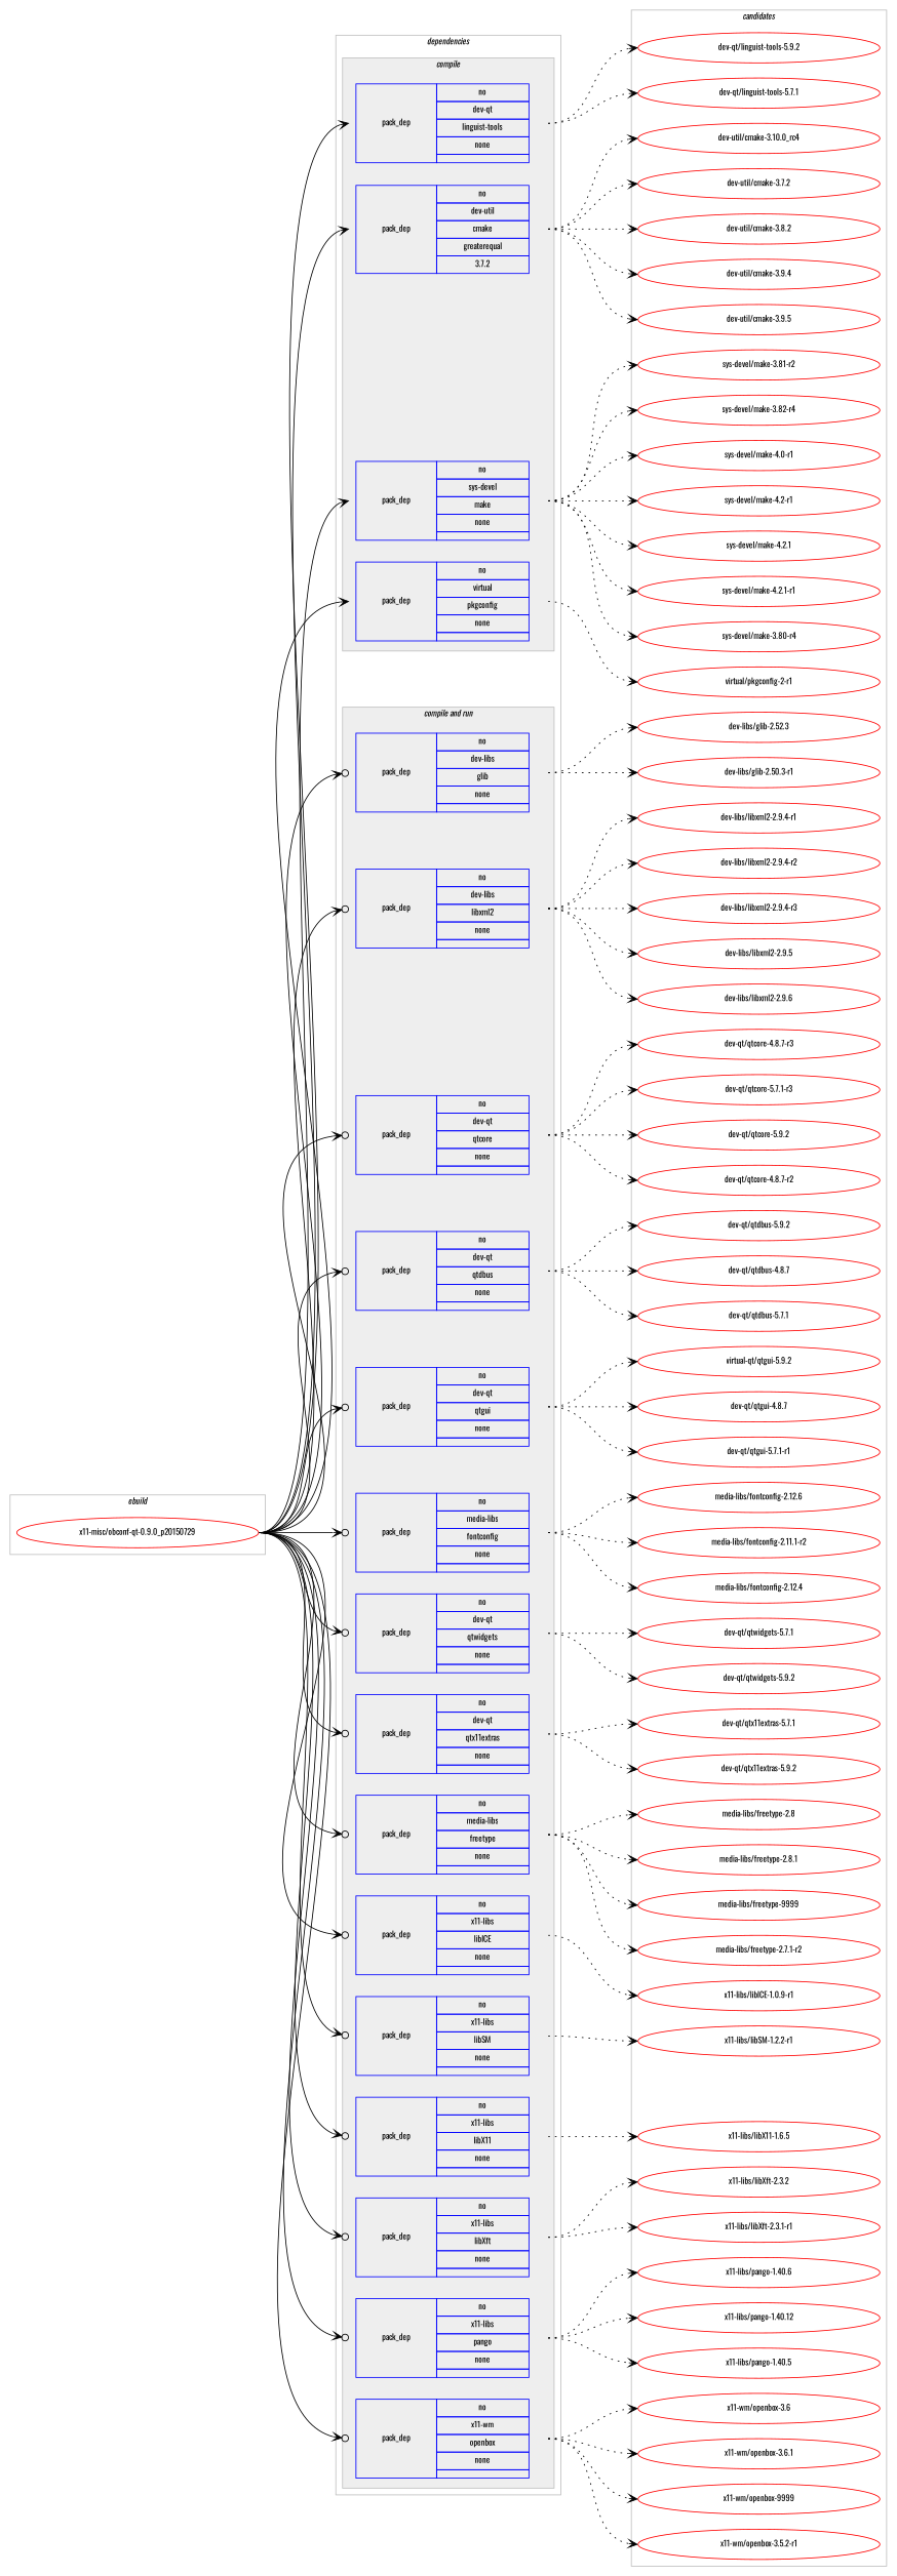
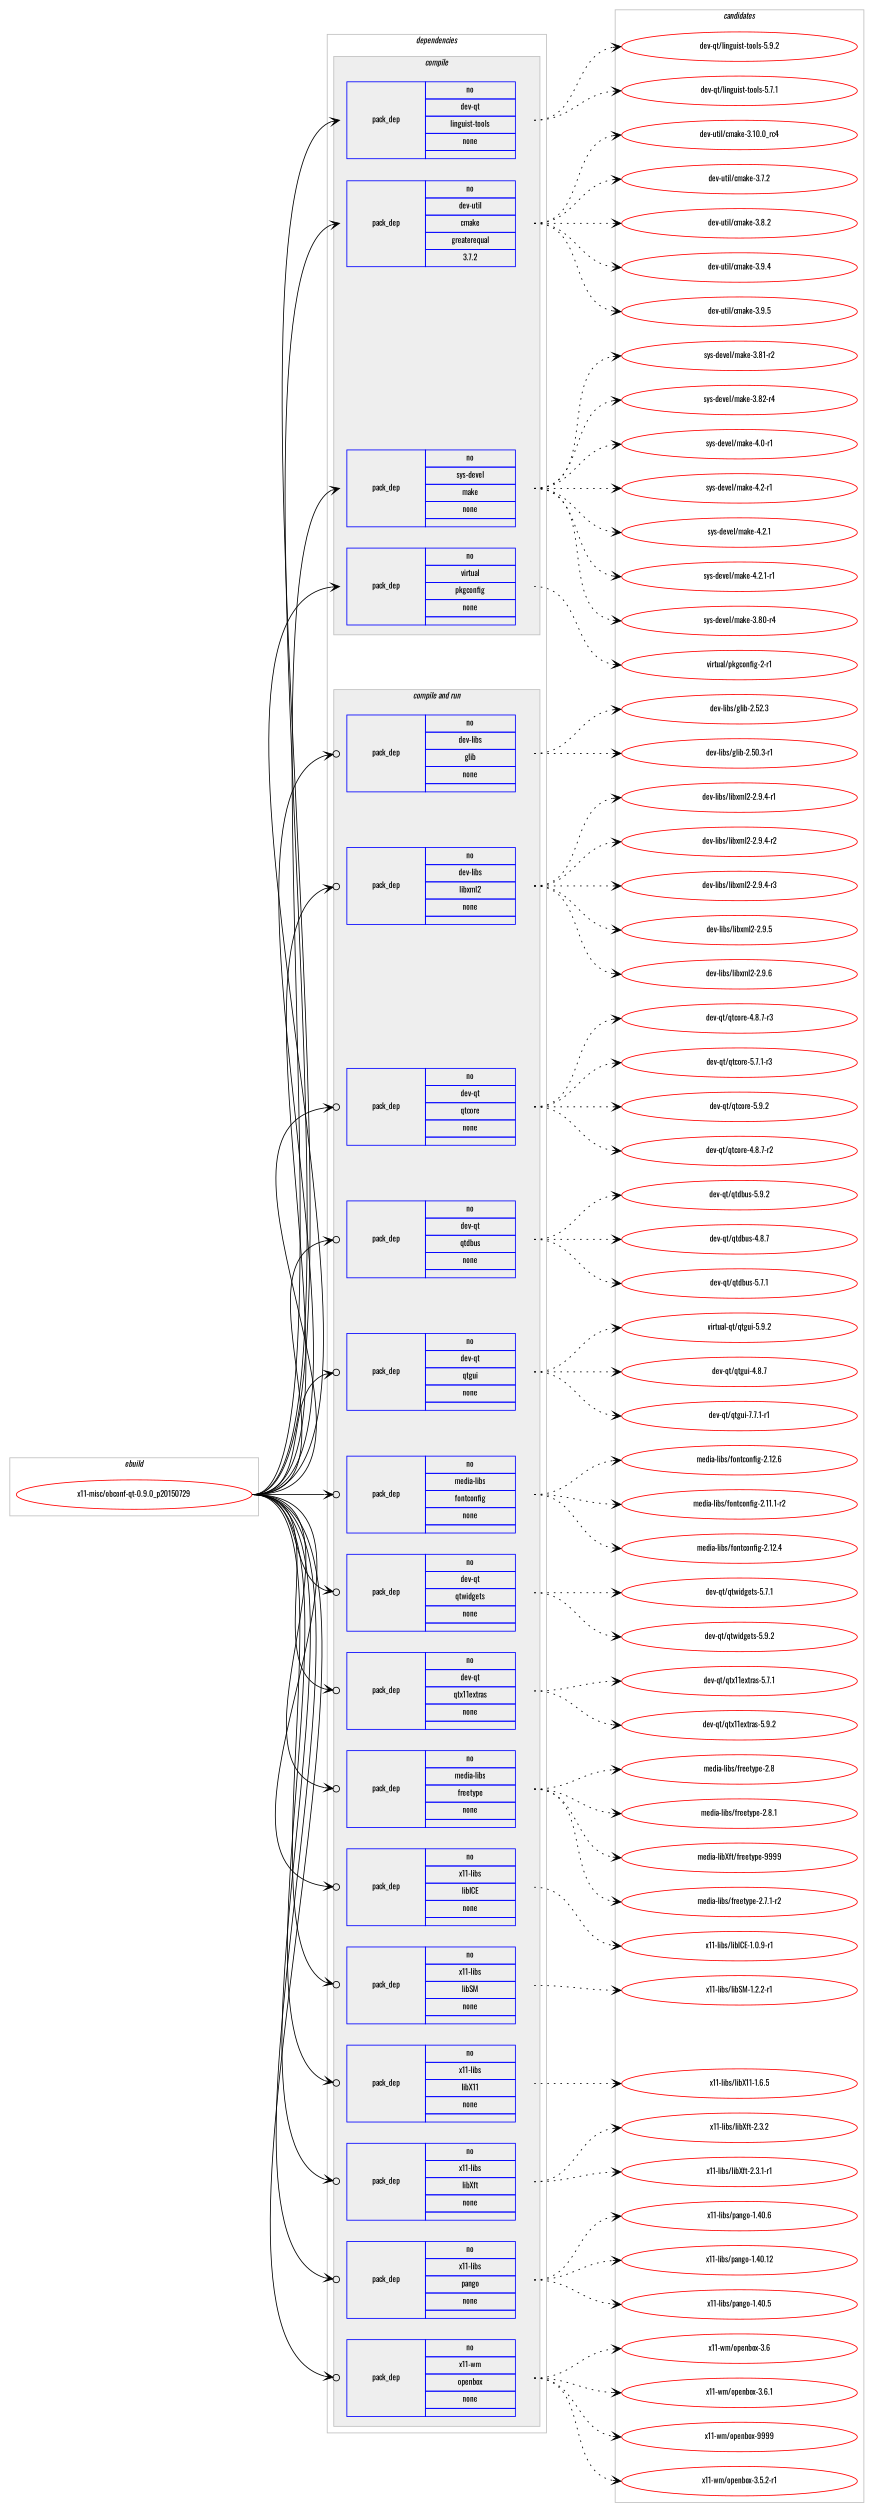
  digraph {
    compound=true
    concentrate=true
    fontname=Oswald
    fontsize=10
    newrank=true
    rankdir=LR
    ranksep=1.5
    node [color=red fontname=Oswald fontsize=10]
    edge [arrowhead=vee fontname=Oswald headport=w style=dotted tailport=e weight=100]
    n1 [label="x11-misc/obconf-qt-0.9.0_p20150729" width=4]
    n2 [color=blue label=<<TABLE BORDER="0" CELLBORDER="1" CELLSPACING="0" CELLPADDING="4" WIDTH="220"><TR><TD ROWSPAN="6" CELLPADDING="30">pack_dep</TD></TR><TR><TD WIDTH="110">no</TD></TR><TR><TD>dev-qt</TD></TR><TR><TD>linguist-tools</TD></TR><TR><TD>none</TD></TR><TR><TD></TD></TR></TABLE>> shape=none]
    n3 [color=blue label=<<TABLE BORDER="0" CELLBORDER="1" CELLSPACING="0" CELLPADDING="4" WIDTH="220"><TR><TD ROWSPAN="6" CELLPADDING="30">pack_dep</TD></TR><TR><TD WIDTH="110">no</TD></TR><TR><TD>dev-util</TD></TR><TR><TD>cmake</TD></TR><TR><TD>greaterequal</TD></TR><TR><TD>3.7.2</TD></TR></TABLE>> shape=none]
    n4 [color=blue label=<<TABLE BORDER="0" CELLBORDER="1" CELLSPACING="0" CELLPADDING="4" WIDTH="220"><TR><TD ROWSPAN="6" CELLPADDING="30">pack_dep</TD></TR><TR><TD WIDTH="110">no</TD></TR><TR><TD>sys-devel</TD></TR><TR><TD>make</TD></TR><TR><TD>none</TD></TR><TR><TD></TD></TR></TABLE>> shape=none]
    n5 [color=blue label=<<TABLE BORDER="0" CELLBORDER="1" CELLSPACING="0" CELLPADDING="4" WIDTH="220"><TR><TD ROWSPAN="6" CELLPADDING="30">pack_dep</TD></TR><TR><TD WIDTH="110">no</TD></TR><TR><TD>virtual</TD></TR><TR><TD>pkgconfig</TD></TR><TR><TD>none</TD></TR><TR><TD></TD></TR></TABLE>> shape=none]
    n6 [color=blue label=<<TABLE BORDER="0" CELLBORDER="1" CELLSPACING="0" CELLPADDING="4" WIDTH="220"><TR><TD ROWSPAN="6" CELLPADDING="30">pack_dep</TD></TR><TR><TD WIDTH="110">no</TD></TR><TR><TD>dev-libs</TD></TR><TR><TD>glib</TD></TR><TR><TD>none</TD></TR><TR><TD></TD></TR></TABLE>> shape=none]
    n7 [color=blue label=<<TABLE BORDER="0" CELLBORDER="1" CELLSPACING="0" CELLPADDING="4" WIDTH="220"><TR><TD ROWSPAN="6" CELLPADDING="30">pack_dep</TD></TR><TR><TD WIDTH="110">no</TD></TR><TR><TD>dev-libs</TD></TR><TR><TD>libxml2</TD></TR><TR><TD>none</TD></TR><TR><TD></TD></TR></TABLE>> shape=none]
    n8 [color=blue label=<<TABLE BORDER="0" CELLBORDER="1" CELLSPACING="0" CELLPADDING="4" WIDTH="220"><TR><TD ROWSPAN="6" CELLPADDING="30">pack_dep</TD></TR><TR><TD WIDTH="110">no</TD></TR><TR><TD>dev-qt</TD></TR><TR><TD>qtcore</TD></TR><TR><TD>none</TD></TR><TR><TD></TD></TR></TABLE>> shape=none]
    n9 [color=blue label=<<TABLE BORDER="0" CELLBORDER="1" CELLSPACING="0" CELLPADDING="4" WIDTH="220"><TR><TD ROWSPAN="6" CELLPADDING="30">pack_dep</TD></TR><TR><TD WIDTH="110">no</TD></TR><TR><TD>dev-qt</TD></TR><TR><TD>qtdbus</TD></TR><TR><TD>none</TD></TR><TR><TD></TD></TR></TABLE>> shape=none]
    n10 [color=blue label=<<TABLE BORDER="0" CELLBORDER="1" CELLSPACING="0" CELLPADDING="4" WIDTH="220"><TR><TD ROWSPAN="6" CELLPADDING="30">pack_dep</TD></TR><TR><TD WIDTH="110">no</TD></TR><TR><TD>dev-qt</TD></TR><TR><TD>qtgui</TD></TR><TR><TD>none</TD></TR><TR><TD></TD></TR></TABLE>> shape=none]
    n11 [color=blue label=<<TABLE BORDER="0" CELLBORDER="1" CELLSPACING="0" CELLPADDING="4" WIDTH="220"><TR><TD ROWSPAN="6" CELLPADDING="30">pack_dep</TD></TR><TR><TD WIDTH="110">no</TD></TR><TR><TD>media-libs</TD></TR><TR><TD>fontconfig</TD></TR><TR><TD>none</TD></TR><TR><TD></TD></TR></TABLE>> shape=none]
    n12 [color=blue label=<<TABLE BORDER="0" CELLBORDER="1" CELLSPACING="0" CELLPADDING="4" WIDTH="220"><TR><TD ROWSPAN="6" CELLPADDING="30">pack_dep</TD></TR><TR><TD WIDTH="110">no</TD></TR><TR><TD>dev-qt</TD></TR><TR><TD>qtwidgets</TD></TR><TR><TD>none</TD></TR><TR><TD></TD></TR></TABLE>> shape=none]
    n13 [color=blue label=<<TABLE BORDER="0" CELLBORDER="1" CELLSPACING="0" CELLPADDING="4" WIDTH="220"><TR><TD ROWSPAN="6" CELLPADDING="30">pack_dep</TD></TR><TR><TD WIDTH="110">no</TD></TR><TR><TD>dev-qt</TD></TR><TR><TD>qtx11extras</TD></TR><TR><TD>none</TD></TR><TR><TD></TD></TR></TABLE>> shape=none]
    n14 [color=blue label=<<TABLE BORDER="0" CELLBORDER="1" CELLSPACING="0" CELLPADDING="4" WIDTH="220"><TR><TD ROWSPAN="6" CELLPADDING="30">pack_dep</TD></TR><TR><TD WIDTH="110">no</TD></TR><TR><TD>media-libs</TD></TR><TR><TD>freetype</TD></TR><TR><TD>none</TD></TR><TR><TD></TD></TR></TABLE>> shape=none]
    n15 [color=blue label=<<TABLE BORDER="0" CELLBORDER="1" CELLSPACING="0" CELLPADDING="4" WIDTH="220"><TR><TD ROWSPAN="6" CELLPADDING="30">pack_dep</TD></TR><TR><TD WIDTH="110">no</TD></TR><TR><TD>x11-libs</TD></TR><TR><TD>libICE</TD></TR><TR><TD>none</TD></TR><TR><TD></TD></TR></TABLE>> shape=none]
    n16 [color=blue label=<<TABLE BORDER="0" CELLBORDER="1" CELLSPACING="0" CELLPADDING="4" WIDTH="220"><TR><TD ROWSPAN="6" CELLPADDING="30">pack_dep</TD></TR><TR><TD WIDTH="110">no</TD></TR><TR><TD>x11-libs</TD></TR><TR><TD>libSM</TD></TR><TR><TD>none</TD></TR><TR><TD></TD></TR></TABLE>> shape=none]
    n17 [color=blue label=<<TABLE BORDER="0" CELLBORDER="1" CELLSPACING="0" CELLPADDING="4" WIDTH="220"><TR><TD ROWSPAN="6" CELLPADDING="30">pack_dep</TD></TR><TR><TD WIDTH="110">no</TD></TR><TR><TD>x11-libs</TD></TR><TR><TD>libX11</TD></TR><TR><TD>none</TD></TR><TR><TD></TD></TR></TABLE>> shape=none]
    n18 [color=blue label=<<TABLE BORDER="0" CELLBORDER="1" CELLSPACING="0" CELLPADDING="4" WIDTH="220"><TR><TD ROWSPAN="6" CELLPADDING="30">pack_dep</TD></TR><TR><TD WIDTH="110">no</TD></TR><TR><TD>x11-libs</TD></TR><TR><TD>libXft</TD></TR><TR><TD>none</TD></TR><TR><TD></TD></TR></TABLE>> shape=none]
    n19 [color=blue label=<<TABLE BORDER="0" CELLBORDER="1" CELLSPACING="0" CELLPADDING="4" WIDTH="220"><TR><TD ROWSPAN="6" CELLPADDING="30">pack_dep</TD></TR><TR><TD WIDTH="110">no</TD></TR><TR><TD>x11-libs</TD></TR><TR><TD>pango</TD></TR><TR><TD>none</TD></TR><TR><TD></TD></TR></TABLE>> shape=none]
    n20 [color=blue label=<<TABLE BORDER="0" CELLBORDER="1" CELLSPACING="0" CELLPADDING="4" WIDTH="220"><TR><TD ROWSPAN="6" CELLPADDING="30">pack_dep</TD></TR><TR><TD WIDTH="110">no</TD></TR><TR><TD>x11-wm</TD></TR><TR><TD>openbox</TD></TR><TR><TD>none</TD></TR><TR><TD></TD></TR></TABLE>> shape=none]
    n21 [label="dev-qt/linguist-tools-5.7.1" width=4]
    n22 [label="dev-qt/linguist-tools-5.9.2" width=4]
    n23 [label="dev-util/cmake-3.10.0_rc4" width=4]
    n24 [label="dev-util/cmake-3.7.2" width=4]
    n25 [label="dev-util/cmake-3.8.2" width=4]
    n26 [label="dev-util/cmake-3.9.4" width=4]
    n27 [label="dev-util/cmake-3.9.5" width=4]
    n28 [label="sys-devel/make-3.80-r4" width=4]
    n29 [label="sys-devel/make-3.81-r2" width=4]
    n30 [label="sys-devel/make-3.82-r4" width=4]
    n31 [label="sys-devel/make-4.0-r1" width=4]
    n32 [label="sys-devel/make-4.2-r1" width=4]
    n33 [label="sys-devel/make-4.2.1" width=4]
    n34 [label="sys-devel/make-4.2.1-r1" width=4]
    n35 [label="virtual/pkgconfig-2-r1" width=4]
    n36 [label="dev-libs/glib-2.50.3-r1" width=4]
    n37 [label="dev-libs/glib-2.52.3" width=4]
    n38 [label="dev-libs/libxml2-2.9.4-r1" width=4]
    n39 [label="dev-libs/libxml2-2.9.4-r2" width=4]
    n40 [label="dev-libs/libxml2-2.9.4-r3" width=4]
    n41 [label="dev-libs/libxml2-2.9.5" width=4]
    n42 [label="dev-libs/libxml2-2.9.6" width=4]
    n43 [label="dev-qt/qtcore-4.8.7-r2" width=4]
    n44 [label="dev-qt/qtcore-4.8.7-r3" width=4]
    n45 [label="dev-qt/qtcore-5.7.1-r3" width=4]
    n46 [label="dev-qt/qtcore-5.9.2" width=4]
    n47 [label="dev-qt/qtdbus-4.8.7" width=4]
    n48 [label="dev-qt/qtdbus-5.7.1" width=4]
    n49 [label="dev-qt/qtdbus-5.9.2" width=4]
    n50 [label="dev-qt/qtgui-4.8.7" width=4]
-   n51 [label="dev-qt/qtgui-5.7.1-r1" width=4]
+   n51 [label="dev-qt/qtgui-7.7.1-r1" width=4]
    n52 [label="virtual-qt/qtgui-5.9.2" width=4]
    n53 [label="dev-qt/qtwidgets-5.7.1" width=4]
    n54 [label="dev-qt/qtwidgets-5.9.2" width=4]
    n55 [label="dev-qt/qtx11extras-5.7.1" width=4]
    n56 [label="dev-qt/qtx11extras-5.9.2" width=4]
    n57 [label="media-libs/fontconfig-2.11.1-r2" width=4]
    n58 [label="media-libs/fontconfig-2.12.4" width=4]
    n59 [label="media-libs/fontconfig-2.12.6" width=4]
    n60 [label="media-libs/freetype-2.7.1-r2" width=4]
    n61 [label="media-libs/freetype-2.8" width=4]
    n62 [label="media-libs/freetype-2.8.1" width=4]
-   n63 [label="media-libs/freetype-9999" width=4]
+   n63 [label="media-libXft/freetype-9999" width=4]
    n64 [label="x11-libs/libICE-1.0.9-r1" width=4]
    n65 [label="x11-libs/libSM-1.2.2-r1" width=4]
    n66 [label="x11-libs/libX11-1.6.5" width=4]
    n67 [label="x11-libs/libXft-2.3.1-r1" width=4]
    n68 [label="x11-libs/libXft-2.3.2" width=4]
    n69 [label="x11-libs/pango-1.40.12" width=4]
    n70 [label="x11-libs/pango-1.40.5" width=4]
    n71 [label="x11-libs/pango-1.40.6" width=4]
    n72 [label="x11-wm/openbox-3.5.2-r1" width=4]
    n73 [label="x11-wm/openbox-3.6" width=4]
    n74 [label="x11-wm/openbox-3.6.1" width=4]
    n75 [label="x11-wm/openbox-9999" width=4]
    subgraph cluster_1 {
      color=gray
      label=<<i>ebuild</i>>
      rank=same
      n1
    }
    subgraph cluster_2 {
      color=gray
      label=<<i>dependencies</i>>
      subgraph cluster_3 {
        color=gray
        fillcolor="#eeeeee"
        label=<<i>compile</i>>
        style=filled
        subgraph sub_4 {
          color=gray
          fillcolor="#eeeeee"
          label=<<i>compile</i>>
          style=filled
          n2
        }
        subgraph sub_5 {
          color=gray
          fillcolor="#eeeeee"
          label=<<i>compile</i>>
          style=filled
          n3
        }
        subgraph sub_6 {
          color=gray
          fillcolor="#eeeeee"
          label=<<i>compile</i>>
          style=filled
          n4
        }
        subgraph sub_7 {
          color=gray
          fillcolor="#eeeeee"
          label=<<i>compile</i>>
          style=filled
          n5
        }
      }
      subgraph cluster_8 {
        color=gray
        fillcolor="#eeeeee"
        label=<<i>compile and run</i>>
        style=filled
        subgraph sub_9 {
          color=gray
          fillcolor="#eeeeee"
          label=<<i>compile and run</i>>
          style=filled
          n6
        }
        subgraph sub_10 {
          color=gray
          fillcolor="#eeeeee"
          label=<<i>compile and run</i>>
          style=filled
          n7
        }
        subgraph sub_11 {
          color=gray
          fillcolor="#eeeeee"
          label=<<i>compile and run</i>>
          style=filled
          n8
        }
        subgraph sub_12 {
          color=gray
          fillcolor="#eeeeee"
          label=<<i>compile and run</i>>
          style=filled
          n9
        }
        subgraph sub_13 {
          color=gray
          fillcolor="#eeeeee"
          label=<<i>compile and run</i>>
          style=filled
          n10
        }
        subgraph sub_14 {
          color=gray
          fillcolor="#eeeeee"
          label=<<i>compile and run</i>>
          style=filled
          n11
        }
        subgraph sub_15 {
          color=gray
          fillcolor="#eeeeee"
          label=<<i>compile and run</i>>
          style=filled
          n12
        }
        subgraph sub_16 {
          color=gray
          fillcolor="#eeeeee"
          label=<<i>compile and run</i>>
          style=filled
          n13
        }
        subgraph sub_17 {
          color=gray
          fillcolor="#eeeeee"
          label=<<i>compile and run</i>>
          style=filled
          n14
        }
        subgraph sub_18 {
          color=gray
          fillcolor="#eeeeee"
          label=<<i>compile and run</i>>
          style=filled
          n15
        }
        subgraph sub_19 {
          color=gray
          fillcolor="#eeeeee"
          label=<<i>compile and run</i>>
          style=filled
          n16
        }
        subgraph sub_20 {
          color=gray
          fillcolor="#eeeeee"
          label=<<i>compile and run</i>>
          style=filled
          n17
        }
        subgraph sub_21 {
          color=gray
          fillcolor="#eeeeee"
          label=<<i>compile and run</i>>
          style=filled
          n18
        }
        subgraph sub_22 {
          color=gray
          fillcolor="#eeeeee"
          label=<<i>compile and run</i>>
          style=filled
          n19
        }
        subgraph sub_23 {
          color=gray
          fillcolor="#eeeeee"
          label=<<i>compile and run</i>>
          style=filled
          n20
        }
      }
      subgraph cluster_24 {
        color=gray
        fillcolor="#eeeeee"
        label=<<i>run</i>>
        style=filled
      }
    }
    subgraph cluster_25 {
      color=gray
      label=<<i>candidates</i>>
      rank=same
      subgraph sub_26 {
        color=black
        label=<<i>candidates</i>>
        nodesep=1
        rank=same
        n21
        n22
      }
      subgraph sub_27 {
        color=black
        label=<<i>candidates</i>>
        nodesep=1
        rank=same
        n23
        n24
        n25
        n26
        n27
      }
      subgraph sub_28 {
        color=black
        label=<<i>candidates</i>>
        nodesep=1
        rank=same
        n28
        n29
        n30
        n31
        n32
        n33
        n34
      }
      subgraph sub_29 {
        color=black
        label=<<i>candidates</i>>
        nodesep=1
        rank=same
        n35
      }
      subgraph sub_30 {
        color=black
        label=<<i>candidates</i>>
        nodesep=1
        rank=same
        n36
        n37
      }
      subgraph sub_31 {
        color=black
        label=<<i>candidates</i>>
        nodesep=1
        rank=same
        n38
        n39
        n40
        n41
        n42
      }
      subgraph sub_32 {
        color=black
        label=<<i>candidates</i>>
        nodesep=1
        rank=same
        n43
        n44
        n45
        n46
      }
      subgraph sub_33 {
        color=black
        label=<<i>candidates</i>>
        nodesep=1
        rank=same
        n47
        n48
        n49
      }
      subgraph sub_34 {
        color=black
        label=<<i>candidates</i>>
        nodesep=1
        rank=same
        n50
        n51
        n52
      }
      subgraph sub_35 {
        color=black
        label=<<i>candidates</i>>
        nodesep=1
        rank=same
        n53
        n54
      }
      subgraph sub_36 {
        color=black
        label=<<i>candidates</i>>
        nodesep=1
        rank=same
        n55
        n56
      }
      subgraph sub_37 {
        color=black
        label=<<i>candidates</i>>
        nodesep=1
        rank=same
        n57
        n58
        n59
      }
      subgraph sub_38 {
        color=black
        label=<<i>candidates</i>>
        nodesep=1
        rank=same
        n60
        n61
        n62
        n63
      }
      subgraph sub_39 {
        color=black
        label=<<i>candidates</i>>
        nodesep=1
        rank=same
        n64
      }
      subgraph sub_40 {
        color=black
        label=<<i>candidates</i>>
        nodesep=1
        rank=same
        n65
      }
      subgraph sub_41 {
        color=black
        label=<<i>candidates</i>>
        nodesep=1
        rank=same
        n66
      }
      subgraph sub_42 {
        color=black
        label=<<i>candidates</i>>
        nodesep=1
        rank=same
        n67
        n68
      }
      subgraph sub_43 {
        color=black
        label=<<i>candidates</i>>
        nodesep=1
        rank=same
        n69
        n70
        n71
      }
      subgraph sub_44 {
        color=black
        label=<<i>candidates</i>>
        nodesep=1
        rank=same
        n72
        n73
        n74
        n75
      }
    }
    n1 -> n2 [style=solid weight=20]
    n1 -> n3 [style=solid weight=20]
    n1 -> n4 [style=solid weight=20]
    n1 -> n5 [style=solid weight=20]
    n1 -> n6 [arrowhead=odotvee style=solid weight=20]
    n1 -> n7 [arrowhead=odotvee style=solid weight=20]
    n1 -> n8 [arrowhead=odotvee style=solid weight=20]
    n1 -> n9 [arrowhead=odotvee style=solid weight=20]
    n1 -> n10 [arrowhead=odotvee style=solid weight=20]
    n1 -> n11 [arrowhead=odotvee style=solid weight=20]
    n1 -> n12 [arrowhead=odotvee style=solid weight=20]
    n1 -> n13 [arrowhead=odotvee style=solid weight=20]
    n1 -> n14 [arrowhead=odotvee style=solid weight=20]
    n1 -> n15 [arrowhead=odotvee style=solid weight=20]
    n1 -> n16 [arrowhead=odotvee style=solid weight=20]
    n1 -> n17 [arrowhead=odotvee style=solid weight=20]
    n1 -> n18 [arrowhead=odotvee style=solid weight=20]
    n1 -> n19 [arrowhead=odotvee style=solid weight=20]
    n1 -> n20 [arrowhead=odotvee style=solid weight=20]
    n2 -> n21
    n2 -> n22
    n3 -> n23
    n3 -> n24
    n3 -> n25
    n3 -> n26
    n3 -> n27
    n4 -> n28
    n4 -> n29
    n4 -> n30
    n4 -> n31
    n4 -> n32
    n4 -> n33
    n4 -> n34
    n5 -> n35
    n6 -> n36
    n6 -> n37
    n7 -> n38
    n7 -> n39
    n7 -> n40
    n7 -> n41
    n7 -> n42
    n8 -> n43
    n8 -> n44
    n8 -> n45
    n8 -> n46
    n9 -> n47
    n9 -> n48
    n9 -> n49
    n10 -> n50
    n10 -> n51
    n10 -> n52
    n11 -> n57
    n11 -> n58
    n11 -> n59
    n12 -> n53
    n12 -> n54
    n13 -> n55
    n13 -> n56
    n14 -> n60
    n14 -> n61
    n14 -> n62
    n14 -> n63
    n15 -> n64
    n16 -> n65
    n17 -> n66
    n18 -> n67
    n18 -> n68
    n19 -> n69
    n19 -> n70
    n19 -> n71
    n20 -> n72
    n20 -> n73
    n20 -> n74
    n20 -> n75
  }
